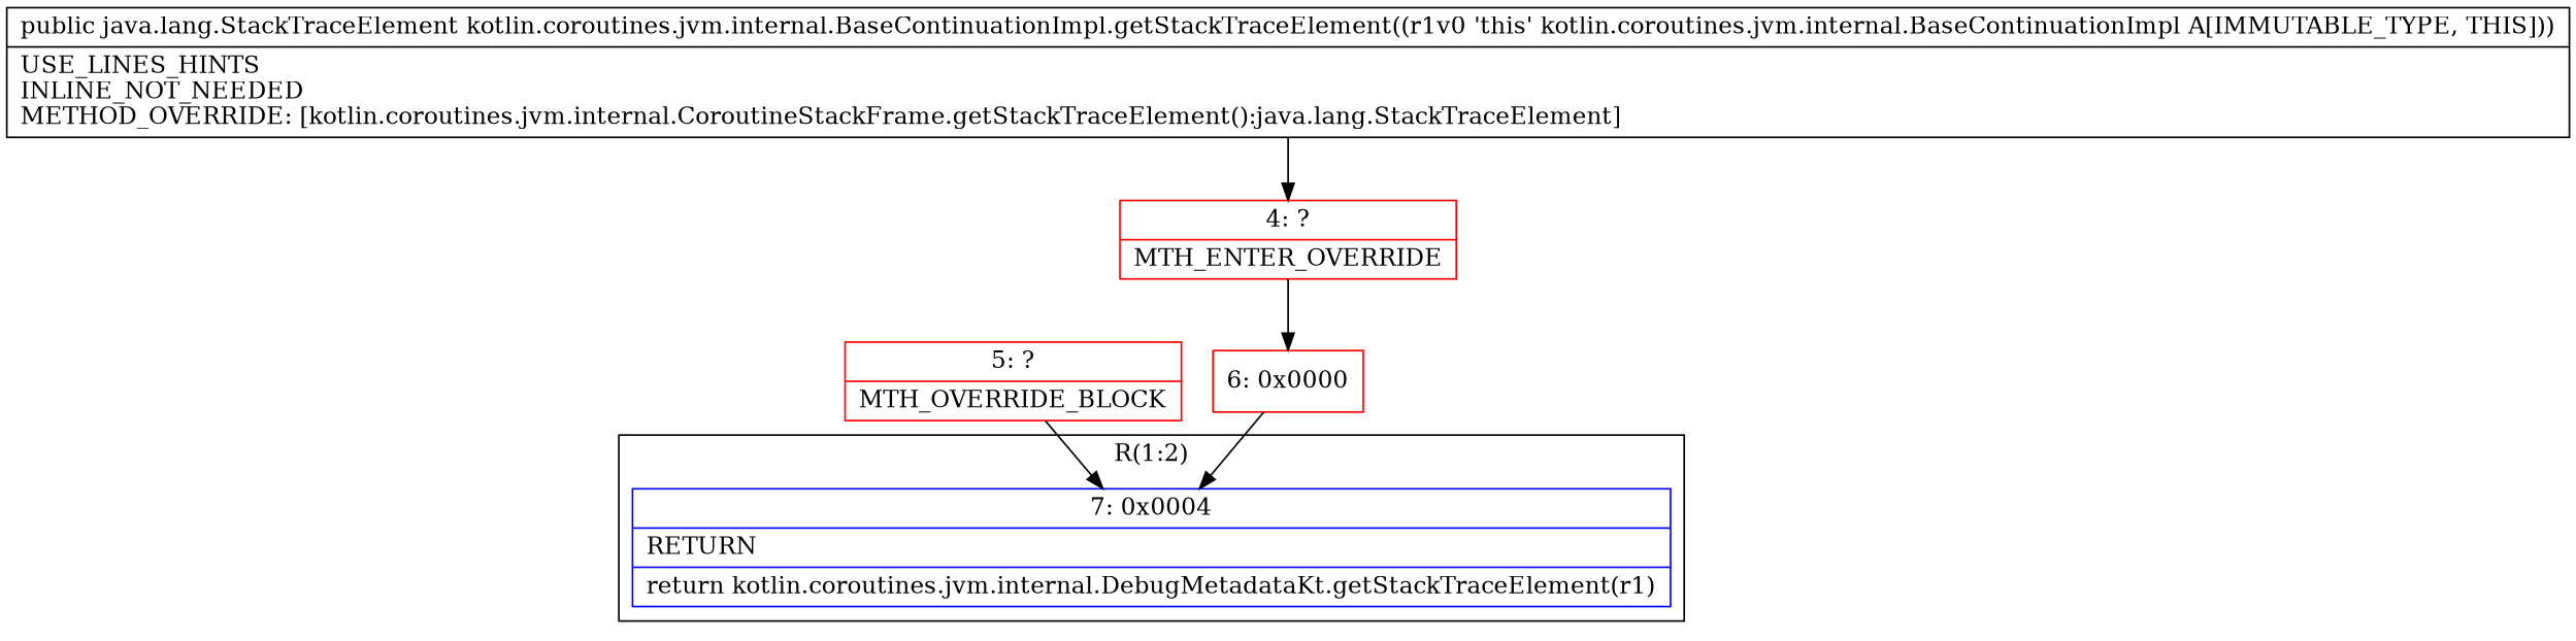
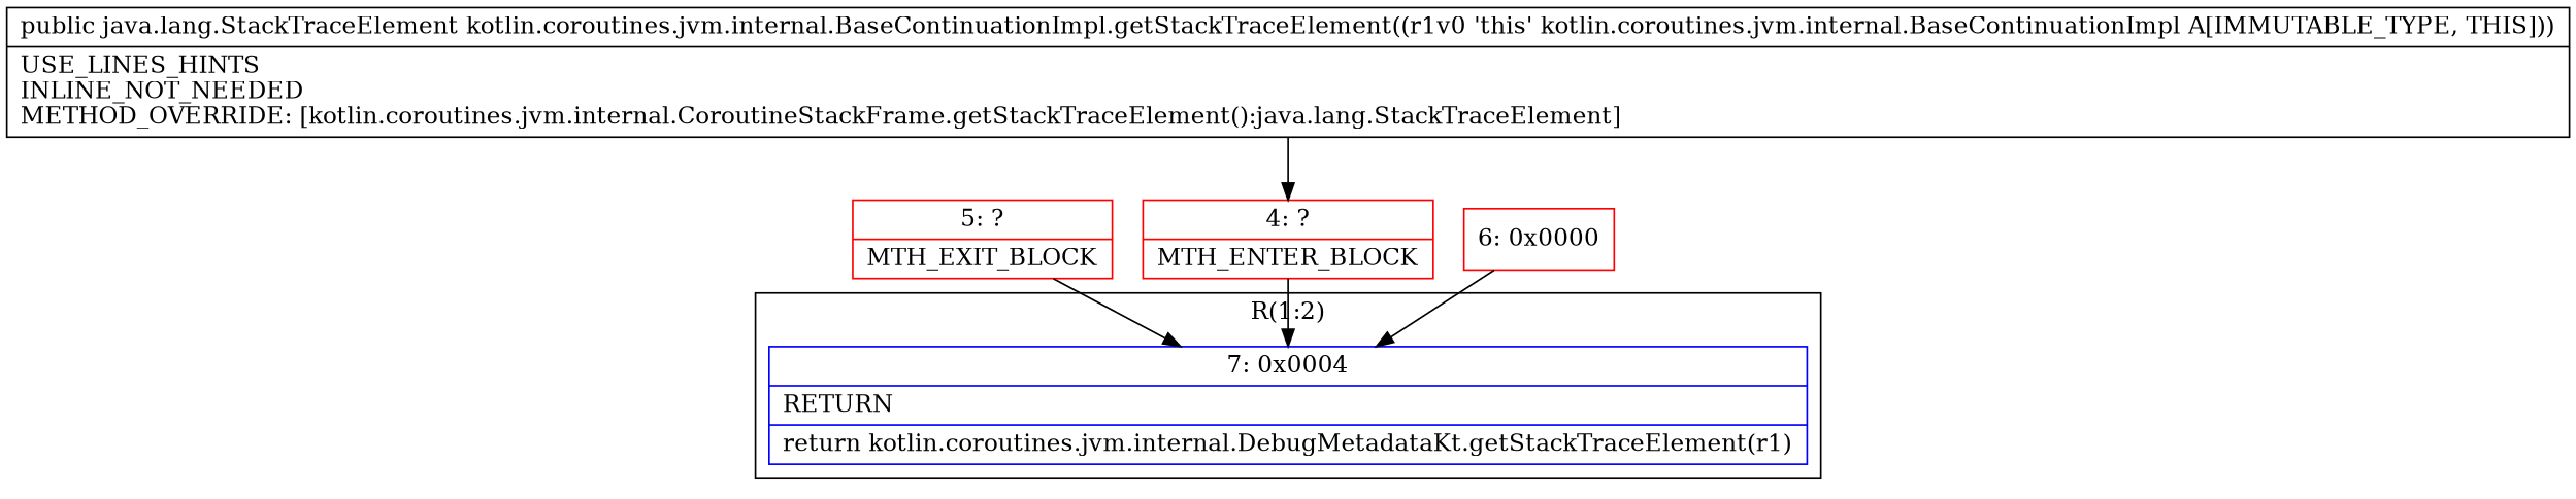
  digraph {
    node [color=red shape=record]
    n1 [color=blue label="{7\:\ 0x0004|RETURN\l|return kotlin.coroutines.jvm.internal.DebugMetadataKt.getStackTraceElement(r1)\l}"]
-   n2 [label="{5\:\ ?|MTH_OVERRIDE_BLOCK\l}"]
-   n3 [label="{4\:\ ?|MTH_ENTER_OVERRIDE\l}"]
+   n2 [label="{5\:\ ?|MTH_EXIT_BLOCK\l}"]
+   n3 [label="{4\:\ ?|MTH_ENTER_BLOCK\l}"]
    n4 [label="{6\:\ 0x0000}"]
    n5 [label="{public java.lang.StackTraceElement kotlin.coroutines.jvm.internal.BaseContinuationImpl.getStackTraceElement((r1v0 'this' kotlin.coroutines.jvm.internal.BaseContinuationImpl A[IMMUTABLE_TYPE, THIS]))  | USE_LINES_HINTS\lINLINE_NOT_NEEDED\lMETHOD_OVERRIDE: [kotlin.coroutines.jvm.internal.CoroutineStackFrame.getStackTraceElement():java.lang.StackTraceElement]\l}" color=""]
    subgraph cluster_1 {
      label="R(1:2)"
      n1
    }
    n2 -> n1
-   n3 -> n4
+   n3 -> n1
    n4 -> n1
    n5 -> n3
  }
